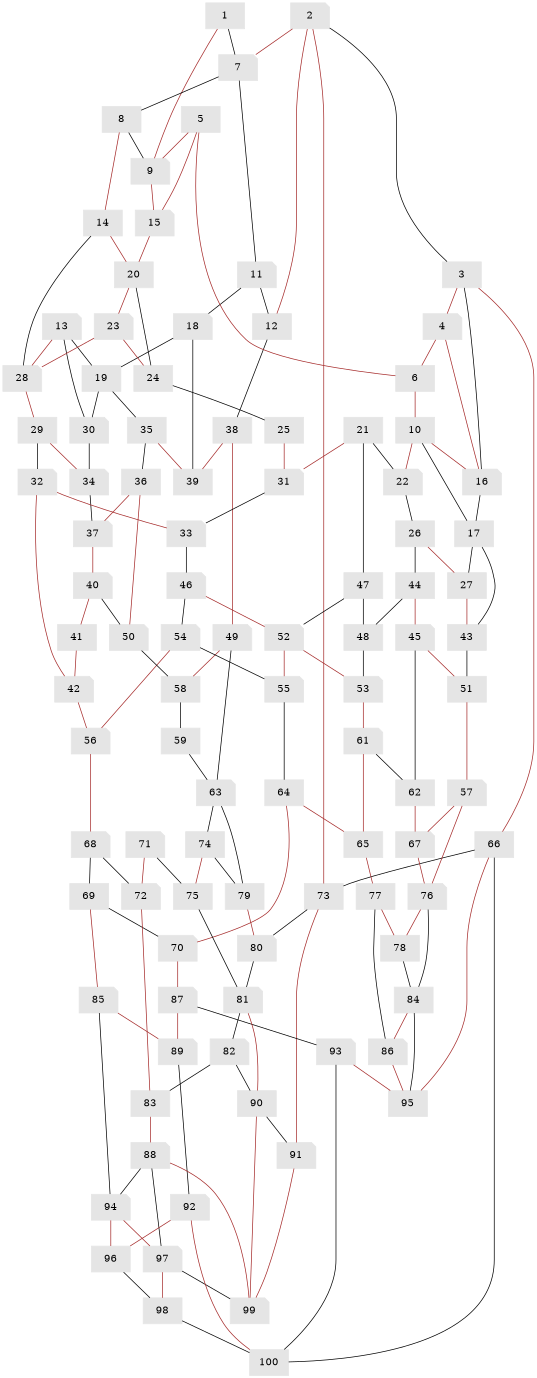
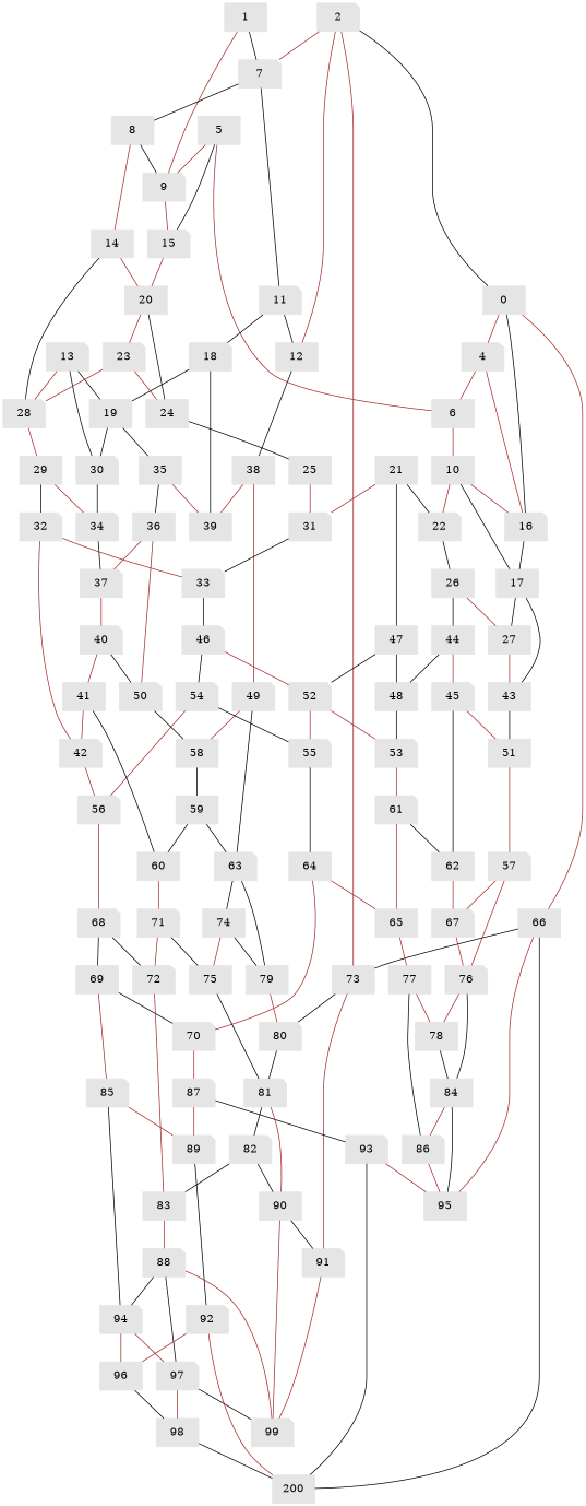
  graph {
    node [color=gray90 shape=note style=filled]
    edge [color=brown weight=1.0]
    1 [shape=box]
    7
    9
    8 [shape=box]
    11
    15
    2
-   3 [shape=box]
+   3 [shape=box label=0]
    12 [shape=box]
    73 [shape=box]
    4
    16
    66 [shape=box]
    38 [shape=box]
    80
    91
    6 [shape=box]
    17 [shape=box]
    95 [shape=box]
-   100 [shape=box]
+   100 [shape=box label=200]
    10 [shape=box]
    5 [shape=box]
    20 [shape=box]
    22
    14 [shape=box]
    18
    28
    27 [shape=box]
    43 [shape=box]
    26 [shape=box]
    19 [shape=box]
    39 [shape=box]
    49
    13
    30
    35 [shape=box]
    29 [shape=box]
    34
    23
    24 [shape=box]
    51 [shape=box]
    36 [shape=box]
    25 [shape=box]
    21 [shape=box]
    31
    47 [shape=box]
    33
    48 [shape=box]
    52
    44 [shape=box]
    45
    32
    42
    37
    46
    56
    54
    40
    50
    58 [shape=box]
    41 [shape=box]
    63
+   60 [shape=box]
    71
    68
    57
    62 [shape=box]
    53
    67
    55
    61
    59 [shape=box]
    74 [shape=box]
    79 [shape=box]
    76
    64 [shape=box]
    65 [shape=box]
    70
    69 [shape=box]
    72
    78 [shape=box]
    84 [shape=box]
    75 [shape=box]
    77 [shape=box]
    87
    86
    85
    83 [shape=box]
    89
    94
    93
    81
    88
    99
    82
    90 [shape=box]
    97
    92
    96 [shape=box]
    98 [shape=box]
    1 -- 7 [color=black]
    1 -- 9
    7 -- 8 [color=black]
    7 -- 11 [color=black]
    9 -- 15
    8 -- 9 [color=black]
    8 -- 14
    11 -- 12 [color=black]
    11 -- 18 [color=black weight=2.0]
    15 -- 20
    2 -- 7
    2 -- 3 [color=black]
    2 -- 12
    2 -- 73
    3 -- 4
    3 -- 16 [color=black]
    3 -- 66
    12 -- 38 [color=black]
    73 -- 80 [color=black]
    73 -- 91
    4 -- 16
    4 -- 6
    16 -- 17 [color=black]
    66 -- 73 [color=black]
    66 -- 95
    66 -- 100 [color=black]
    38 -- 39
    38 -- 49
    80 -- 81 [color=black]
    91 -- 99
    6 -- 10
    17 -- 27 [color=black]
    17 -- 43 [color=black]
    10 -- 16
    10 -- 17 [color=black]
    10 -- 22
    5 -- 9
-   5 -- 15
+   5 -- 15 [color=black]
    5 -- 6
    20 -- 23
    20 -- 24 [color=black]
    22 -- 26 [color=black]
    14 -- 20
    14 -- 28 [color=black]
    18 -- 19 [color=black]
    18 -- 39 [color=black]
    28 -- 29
    27 -- 43
    43 -- 51 [color=black weight=2.0]
    26 -- 27
    26 -- 44 [color=black]
    19 -- 30 [color=black]
    19 -- 35 [color=black]
    49 -- 58
    49 -- 63 [color=black]
    13 -- 28
    13 -- 19 [color=black]
    13 -- 30 [color=black]
    30 -- 34 [color=black weight=2.0]
    35 -- 39 [weight=2.0]
    35 -- 36 [color=black]
    29 -- 34
    29 -- 32 [color=black]
    34 -- 37 [color=black]
    23 -- 28
    23 -- 24
    24 -- 25 [color=black weight=2.0]
    51 -- 57
    36 -- 37
    36 -- 50
    25 -- 31 [weight=2.0]
    21 -- 22 [color=black]
    21 -- 31
    21 -- 47 [color=black]
    31 -- 33 [color=black]
    47 -- 48 [color=black]
    47 -- 52 [color=black]
    33 -- 46 [color=black]
    48 -- 53 [color=black]
    52 -- 53
    52 -- 55
    44 -- 48 [color=black]
    44 -- 45
    45 -- 51
    45 -- 62 [color=black]
    32 -- 33
    32 -- 42
    42 -- 56
    37 -- 40
    46 -- 52
    46 -- 54 [color=black]
    56 -- 68
    54 -- 56
    54 -- 55 [color=black]
    40 -- 50 [color=black]
    40 -- 41
    50 -- 58 [color=black weight=2.0]
    58 -- 59 [color=black]
    41 -- 42
+   41 -- 60 [color=black]
    63 -- 74 [color=black]
    63 -- 79 [color=black]
+   60 -- 71
    71 -- 72
    71 -- 75 [color=black]
    68 -- 69 [color=black]
    68 -- 72 [color=black]
    57 -- 67
    57 -- 76
    62 -- 67 [weight=2.0]
    53 -- 61
    67 -- 76
    55 -- 64 [color=black]
    61 -- 62 [color=black]
    61 -- 65
    59 -- 63 [color=black]
+   59 -- 60 [color=black]
    74 -- 79 [color=black]
    74 -- 75
    79 -- 80 [weight=2.0]
    76 -- 78
    76 -- 84 [color=black]
    64 -- 65
    64 -- 70
    65 -- 77
    70 -- 87
    69 -- 70 [color=black]
    69 -- 85
    72 -- 83
    78 -- 84 [color=black]
    84 -- 95 [color=black]
    84 -- 86
    75 -- 81 [color=black]
    77 -- 78
    77 -- 86 [color=black]
    87 -- 89
    87 -- 93 [color=black]
    86 -- 95
    85 -- 89
    85 -- 94 [color=black]
    83 -- 88
    89 -- 92 [color=black]
    94 -- 97
    94 -- 96
    93 -- 95
    93 -- 100 [color=black]
    81 -- 82 [color=black]
    81 -- 90
    88 -- 94 [color=black]
    88 -- 99
    88 -- 97 [color=black]
    82 -- 83 [color=black]
    82 -- 90 [color=black]
    90 -- 91 [color=black]
    90 -- 99
    97 -- 99 [color=black]
    97 -- 98
    92 -- 100
    92 -- 96 [weight=2.0]
    96 -- 98 [color=black]
    98 -- 100 [color=black]
  }
